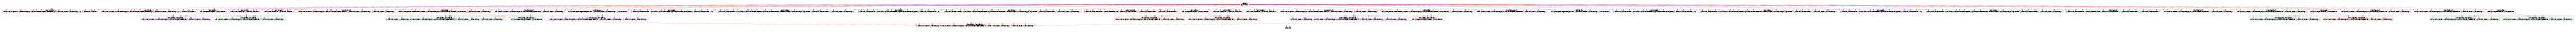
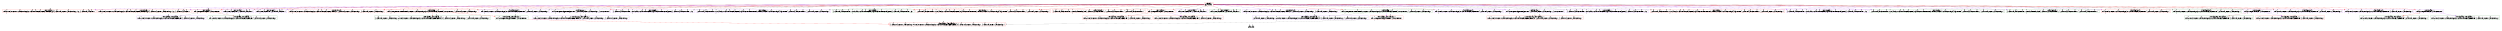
  digraph {
    label=CallGraph
    node [color=purple shape=record]
    edge [color=gray40]
    n1 [color=red label="{\<empty\>\ni32 @main()}"]
    n2 [color=red label="{\<0x172b1a0-\>\>\nvoid @_ZNSt7__cxx1112basic_stringIcSt11char_traitsIcESaIcEEC1EPKcRKS3_(%\"class.std::__cxx11::basic_string\"*, i8*, %\"class.std::allocator\"*)}"]
    n3 [color=red label="{\<0x172d0f0-\>\>\nvoid @_ZNSt7__cxx1112basic_stringIcSt11char_traitsIcESaIcEEC1EPKcRKS3_(%\"class.std::__cxx11::basic_string\"*, i8*, %\"class.std::allocator\"*)}"]
    n4 [color=red label="{\<0x1730fa0-\>\>\nvoid @_ZN6PersonC2Ev(%struct.Person*)}"]
    n5 [label="{\<0x1731190-\>\>\nvoid @_ZNSaIcEC1Ev(%\"class.std::allocator\"*)}"]
    n6 [label="{\<0x1731880-\>\>\nvoid @_ZNSaIcED1Ev(%\"class.std::allocator\"*)}"]
    n7 [color=red label="{\<0x1731d18-\>\>\nvoid @_ZNSt7__cxx1112basic_stringIcSt11char_traitsIcESaIcEEC1ERKS4_(%\"class.std::__cxx11::basic_string\"*, %\"class.std::__cxx11::basic_string\"*)}"]
    n8 [color=red label="{\<0x17320e8-\>\>\nvoid @_ZN6Person7setNameENSt7__cxx1112basic_stringIcSt11char_traitsIcESaIcEEE(%struct.Person*, %\"class.std::__cxx11::basic_string\"*)}"]
    n9 [label="{\<0x1732300-\>\>\nvoid @_ZNSt7__cxx1112basic_stringIcSt11char_traitsIcESaIcEED1Ev(%\"class.std::__cxx11::basic_string\"*)}"]
    n10 [label="{\<0x1732688-\>\>\nvoid @_ZN6Person5getIDB5cxx11Ev(%\"class.std::__cxx11::basic_string\"*, %struct.Person*)}"]
    n11 [label="{\<0x1732e88-\>\>\n%\"class.std::basic_ostream\"* @_ZStlsISt11char_traitsIcEERSt13basic_ostreamIcT_ES5_PKc(%\"class.std::basic_ostream\"*, i8*)}"]
    n12 [label="{\<0x1733368-\>\>\n%\"class.std::basic_ostream\"* @_ZStlsIcSt11char_traitsIcESaIcEERSt13basic_ostreamIT_T0_ES7_RKNSt7__cxx1112basic_stringIS4_S5_T1_EE(%\"class.std::basic_ostream\"*, %\"class.std::__cxx11::basic_string\"*)}"]
    n13 [color=darkgreen label="{\<0x17335a8-\>\>\n%\"class.std::basic_ostream\"* @_ZStlsISt11char_traitsIcEERSt13basic_ostreamIcT_ES5_PKc(%\"class.std::basic_ostream\"*, i8*)}"]
    n14 [color=red label="{\<0x1733738-\>\>\n%\"class.std::basic_ostream\"* @_ZStlsIcSt11char_traitsIcESaIcEERSt13basic_ostreamIT_T0_ES7_RKNSt7__cxx1112basic_stringIS4_S5_T1_EE(%\"class.std::basic_ostream\"*, %\"class.std::__cxx11::basic_string\"*)}"]
    n15 [color=red label="{\<0x1734c08-\>\>\n%\"class.std::basic_ostream\"* @_ZNSolsEPFRSoS_E(%\"class.std::basic_ostream\"*, %\"class.std::basic_ostream\"* (%\"class.std::basic_ostream\"*)*)}"]
    n16 [color=red label="{\<0x1734d00-\>\>\nvoid @_ZN6PersonC2Ev(%struct.Person*)}"]
    n17 [label="{\<0x1734df0-\>\>\nvoid @_ZNSaIcEC1Ev(%\"class.std::allocator\"*)}"]
    n18 [color=darkgreen label="{\<0x17350e0-\>\>\nvoid @_ZNSaIcED1Ev(%\"class.std::allocator\"*)}"]
    n19 [label="{\<0x1735348-\>\>\nvoid @_ZNSt7__cxx1112basic_stringIcSt11char_traitsIcESaIcEEC1ERKS4_(%\"class.std::__cxx11::basic_string\"*, %\"class.std::__cxx11::basic_string\"*)}"]
    n20 [color=darkgreen label="{\<0x1735558-\>\>\nvoid @_ZN6Person7setNameENSt7__cxx1112basic_stringIcSt11char_traitsIcESaIcEEE(%struct.Person*, %\"class.std::__cxx11::basic_string\"*)}"]
    n21 [label="{\<0x1735680-\>\>\nvoid @_ZNSt7__cxx1112basic_stringIcSt11char_traitsIcESaIcEED1Ev(%\"class.std::__cxx11::basic_string\"*)}"]
    n22 [label="{\<0x1735798-\>\>\nvoid @_ZN6Person5getIDB5cxx11Ev(%\"class.std::__cxx11::basic_string\"*, %struct.Person*)}"]
    n23 [label="{\<0x1735cb8-\>\>\n%\"class.std::basic_ostream\"* @_ZStlsISt11char_traitsIcEERSt13basic_ostreamIcT_ES5_PKc(%\"class.std::basic_ostream\"*, i8*)}"]
    n24 [color=red label="{\<0x1735e78-\>\>\n%\"class.std::basic_ostream\"* @_ZStlsIcSt11char_traitsIcESaIcEERSt13basic_ostreamIT_T0_ES7_RKNSt7__cxx1112basic_stringIS4_S5_T1_EE(%\"class.std::basic_ostream\"*, %\"class.std::__cxx11::basic_string\"*)}"]
    n25 [label="{\<0x1736038-\>\>\n%\"class.std::basic_ostream\"* @_ZStlsISt11char_traitsIcEERSt13basic_ostreamIcT_ES5_PKc(%\"class.std::basic_ostream\"*, i8*)}"]
    n26 [color=darkgreen label="{\<0x1736158-\>\>\n%\"class.std::basic_ostream\"* @_ZStlsIcSt11char_traitsIcESaIcEERSt13basic_ostreamIT_T0_ES7_RKNSt7__cxx1112basic_stringIS4_S5_T1_EE(%\"class.std::basic_ostream\"*, %\"class.std::__cxx11::basic_string\"*)}"]
    n27 [color=darkgreen label="{\<0x1736318-\>\>\n%\"class.std::basic_ostream\"* @_ZNSolsEPFRSoS_E(%\"class.std::basic_ostream\"*, %\"class.std::basic_ostream\"* (%\"class.std::basic_ostream\"*)*)}"]
    n28 [color=red label="{\<0x17364c0-\>\>\nvoid @_ZNSt7__cxx1112basic_stringIcSt11char_traitsIcESaIcEED1Ev(%\"class.std::__cxx11::basic_string\"*)}"]
    n29 [color=darkgreen label="{\<0x17365b0-\>\>\nvoid @_ZNSt7__cxx1112basic_stringIcSt11char_traitsIcESaIcEED1Ev(%\"class.std::__cxx11::basic_string\"*)}"]
    n30 [label="{\<0x17366e0-\>\>\nvoid @_ZN6PersonD2Ev(%struct.Person*)}"]
    n31 [label="{\<0x1736820-\>\>\nvoid @_ZNSt7__cxx1112basic_stringIcSt11char_traitsIcESaIcEED1Ev(%\"class.std::__cxx11::basic_string\"*)}"]
    n32 [label="{\<0x1736910-\>\>\nvoid @_ZNSt7__cxx1112basic_stringIcSt11char_traitsIcESaIcEED1Ev(%\"class.std::__cxx11::basic_string\"*)}"]
    n33 [label="{\<0x17369b0-\>\>\nvoid @_ZN6PersonD2Ev(%struct.Person*)}"]
    n34 [label="{\<0x1730fa0-\>0x1739d80-\>\>\nvoid @_ZNSt7__cxx1112basic_stringIcSt11char_traitsIcESaIcEEC1Ev(%\"class.std::__cxx11::basic_string\"*)}"]
    n35 [color=darkgreen label="{\<0x1730fa0-\>0x1739f40-\>\>\nvoid @_ZNSt7__cxx1112basic_stringIcSt11char_traitsIcESaIcEEC1Ev(%\"class.std::__cxx11::basic_string\"*)}"]
    n36 [color=darkgreen label="{\<0x17320e8-\>0x173a4f8-\>\>\n%\"class.std::__cxx11::basic_string\"* @_ZNSt7__cxx1112basic_stringIcSt11char_traitsIcESaIcEEaSERKS4_(%\"class.std::__cxx11::basic_string\"*, %\"class.std::__cxx11::basic_string\"*)}"]
    n37 [color=darkgreen label="{\<0x17320e8-\>0x173a750-\>\>\nvoid @_ZN6Person8updateIDEv(%struct.Person*)}"]
    n38 [label="{\<0x1732688-\>0x173ad18-\>\>\nvoid @_ZNSt7__cxx1112basic_stringIcSt11char_traitsIcESaIcEEC1ERKS4_(%\"class.std::__cxx11::basic_string\"*, %\"class.std::__cxx11::basic_string\"*)}"]
    n39 [color=red label="{\<0x1734d00-\>0x1739d80-\>\>\nvoid @_ZNSt7__cxx1112basic_stringIcSt11char_traitsIcESaIcEEC1Ev(%\"class.std::__cxx11::basic_string\"*)}"]
    n40 [color=red label="{\<0x1734d00-\>0x1739f40-\>\>\nvoid @_ZNSt7__cxx1112basic_stringIcSt11char_traitsIcESaIcEEC1Ev(%\"class.std::__cxx11::basic_string\"*)}"]
    n41 [label="{\<0x1735558-\>0x173a4f8-\>\>\n%\"class.std::__cxx11::basic_string\"* @_ZNSt7__cxx1112basic_stringIcSt11char_traitsIcESaIcEEaSERKS4_(%\"class.std::__cxx11::basic_string\"*, %\"class.std::__cxx11::basic_string\"*)}"]
    n42 [color=red label="{\<0x1735558-\>0x173a750-\>\>\nvoid @_ZN6Person8updateIDEv(%struct.Person*)}"]
+   n43 [color=red label="{\<0x1735798-\>0x173ad18-\>\>\nvoid @_ZNSt7__cxx1112basic_stringIcSt11char_traitsIcESaIcEEC1ERKS4_(%\"class.std::__cxx11::basic_string\"*, %\"class.std::__cxx11::basic_string\"*)}"]
    n44 [color=darkgreen label="{\<0x17366e0-\>0x173b120-\>\>\nvoid @_ZNSt7__cxx1112basic_stringIcSt11char_traitsIcESaIcEED1Ev(%\"class.std::__cxx11::basic_string\"*)}"]
    n45 [color=red label="{\<0x17366e0-\>0x173b2b0-\>\>\nvoid @_ZNSt7__cxx1112basic_stringIcSt11char_traitsIcESaIcEED1Ev(%\"class.std::__cxx11::basic_string\"*)}"]
    n46 [color=darkgreen label="{\<0x17369b0-\>0x173b120-\>\>\nvoid @_ZNSt7__cxx1112basic_stringIcSt11char_traitsIcESaIcEED1Ev(%\"class.std::__cxx11::basic_string\"*)}"]
    n47 [color=darkgreen label="{\<0x17369b0-\>0x173b2b0-\>\>\nvoid @_ZNSt7__cxx1112basic_stringIcSt11char_traitsIcESaIcEED1Ev(%\"class.std::__cxx11::basic_string\"*)}"]
    n48 [color=red label="{\<0x173a750-\>0x173b6b8-\>\>\n%\"class.std::__cxx11::basic_string\"* @_ZNSt7__cxx1112basic_stringIcSt11char_traitsIcESaIcEEaSERKS4_(%\"class.std::__cxx11::basic_string\"*, %\"class.std::__cxx11::basic_string\"*)}"]
    n1 -> n2 [color=purple]
    n1 -> n3 [color=purple]
    n1 -> n4 [color=red]
    n1 -> n5 [color=brown]
    n1 -> n6 [color=purple]
    n1 -> n7 [color=red]
    n1 -> n8 [color=brown]
    n1 -> n9
    n1 -> n10 [color=red]
    n1 -> n11
    n1 -> n12
    n1 -> n13 [color=red]
    n1 -> n14 [color=red]
    n1 -> n15
    n1 -> n16 [color=brown]
    n1 -> n17
    n1 -> n18 [color=brown]
    n1 -> n19 [color=purple]
    n1 -> n20 [color=red]
    n1 -> n21 [color=brown]
    n1 -> n22 [color=purple]
    n1 -> n23
    n1 -> n24
    n1 -> n25 [color=purple]
    n1 -> n26 [color=purple]
    n1 -> n27 [color=purple]
    n1 -> n28 [color=purple]
    n1 -> n29
    n1 -> n30
    n1 -> n31 [color=brown]
    n1 -> n32 [color=red]
    n1 -> n33 [color=red]
    n4 -> n34
    n4 -> n35 [color=brown]
    n8 -> n36 [color=brown]
    n8 -> n37 [color=red]
    n10 -> n38
    n16 -> n39 [color=brown]
    n16 -> n40 [color=purple]
    n20 -> n41
    n20 -> n42 [color=purple]
+   n22 -> n43
    n30 -> n44 [color=brown]
    n30 -> n45 [color=purple]
    n33 -> n46 [color=red]
    n33 -> n47 [color=purple]
    n37 -> n48 [color=red]
    n42 -> n48
  }
